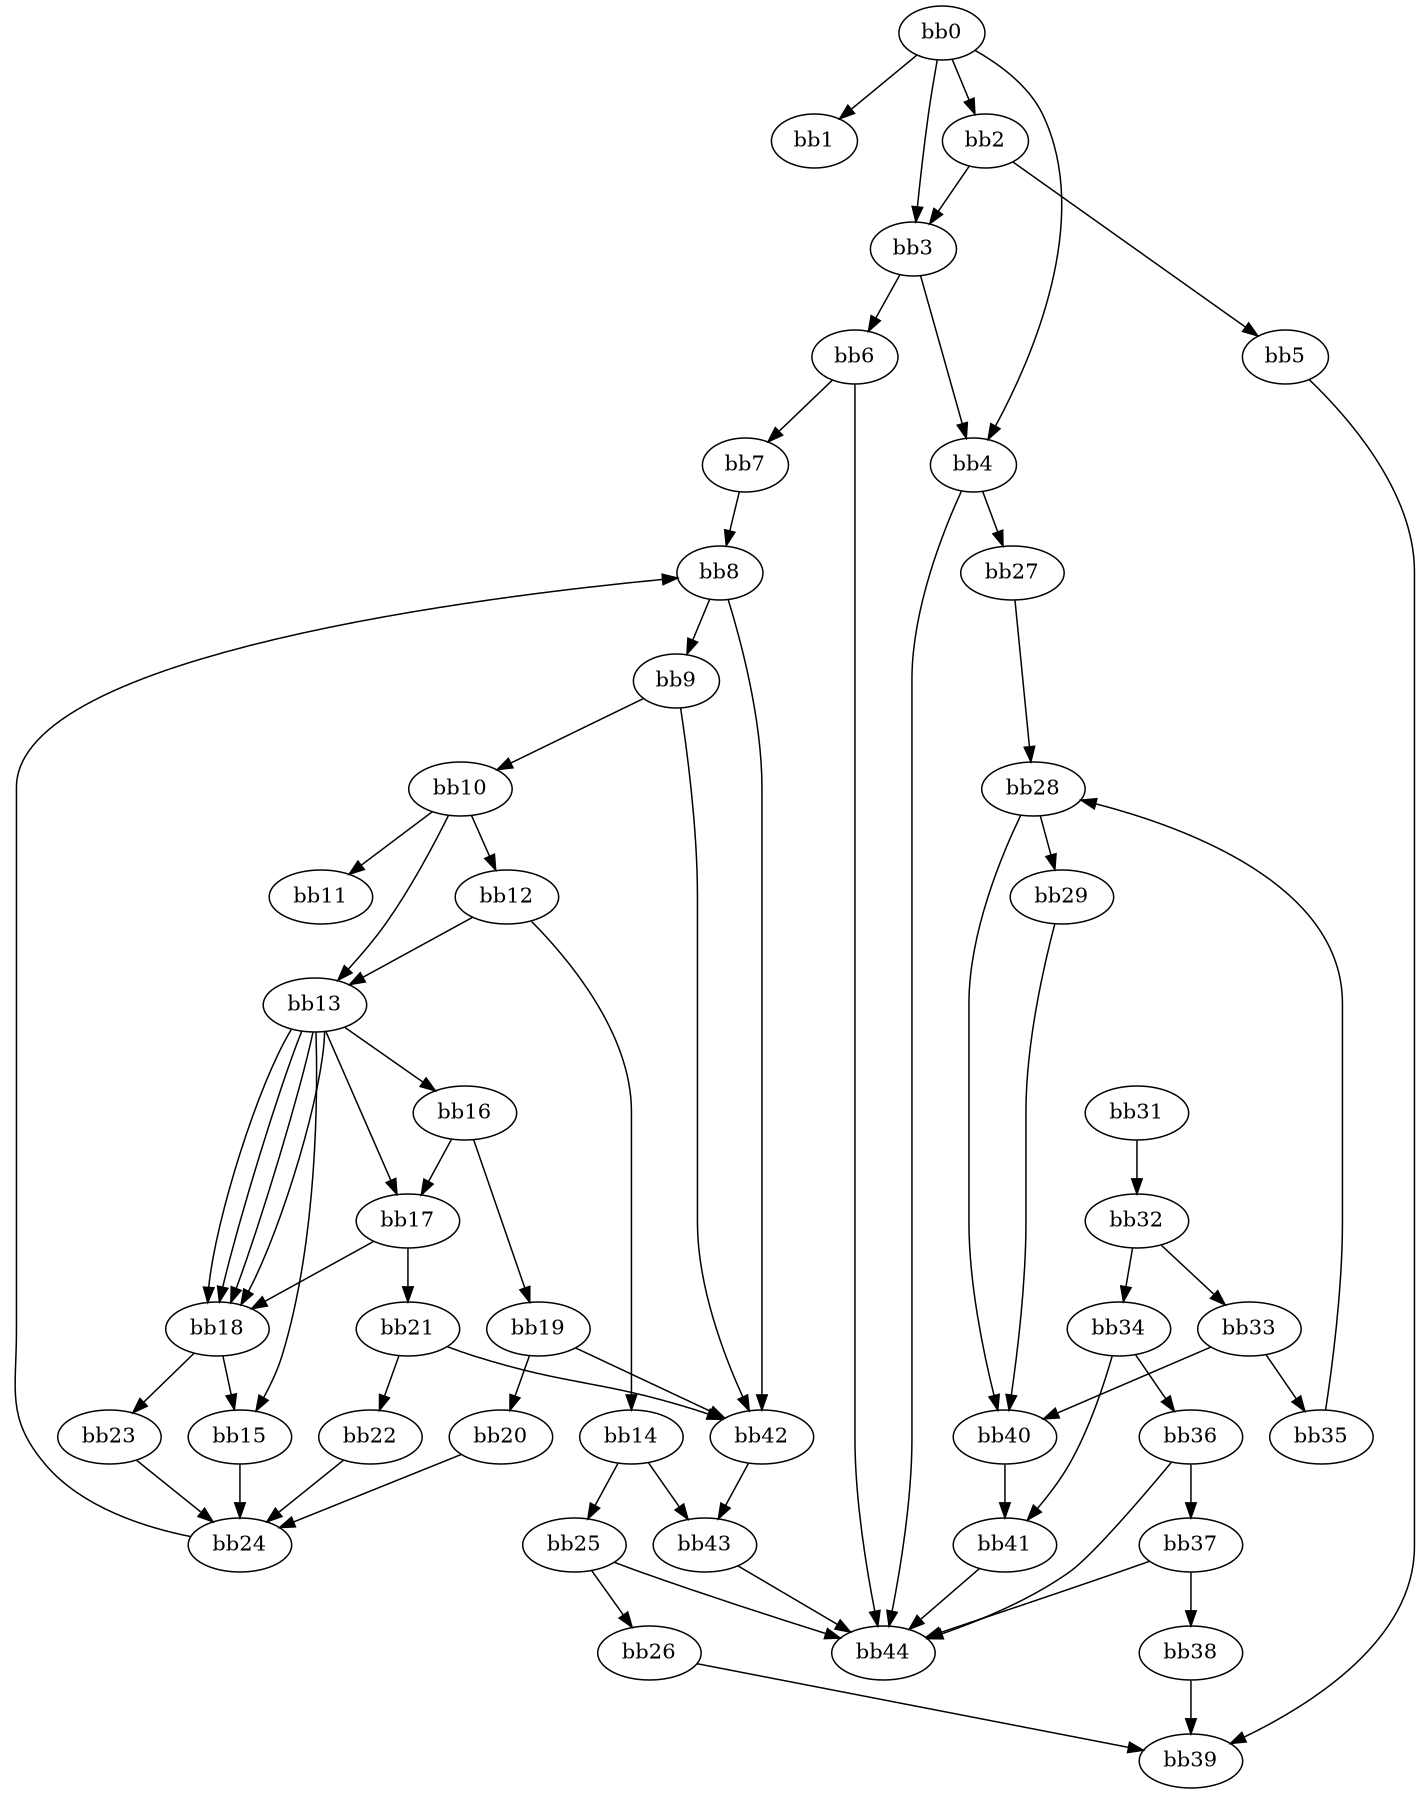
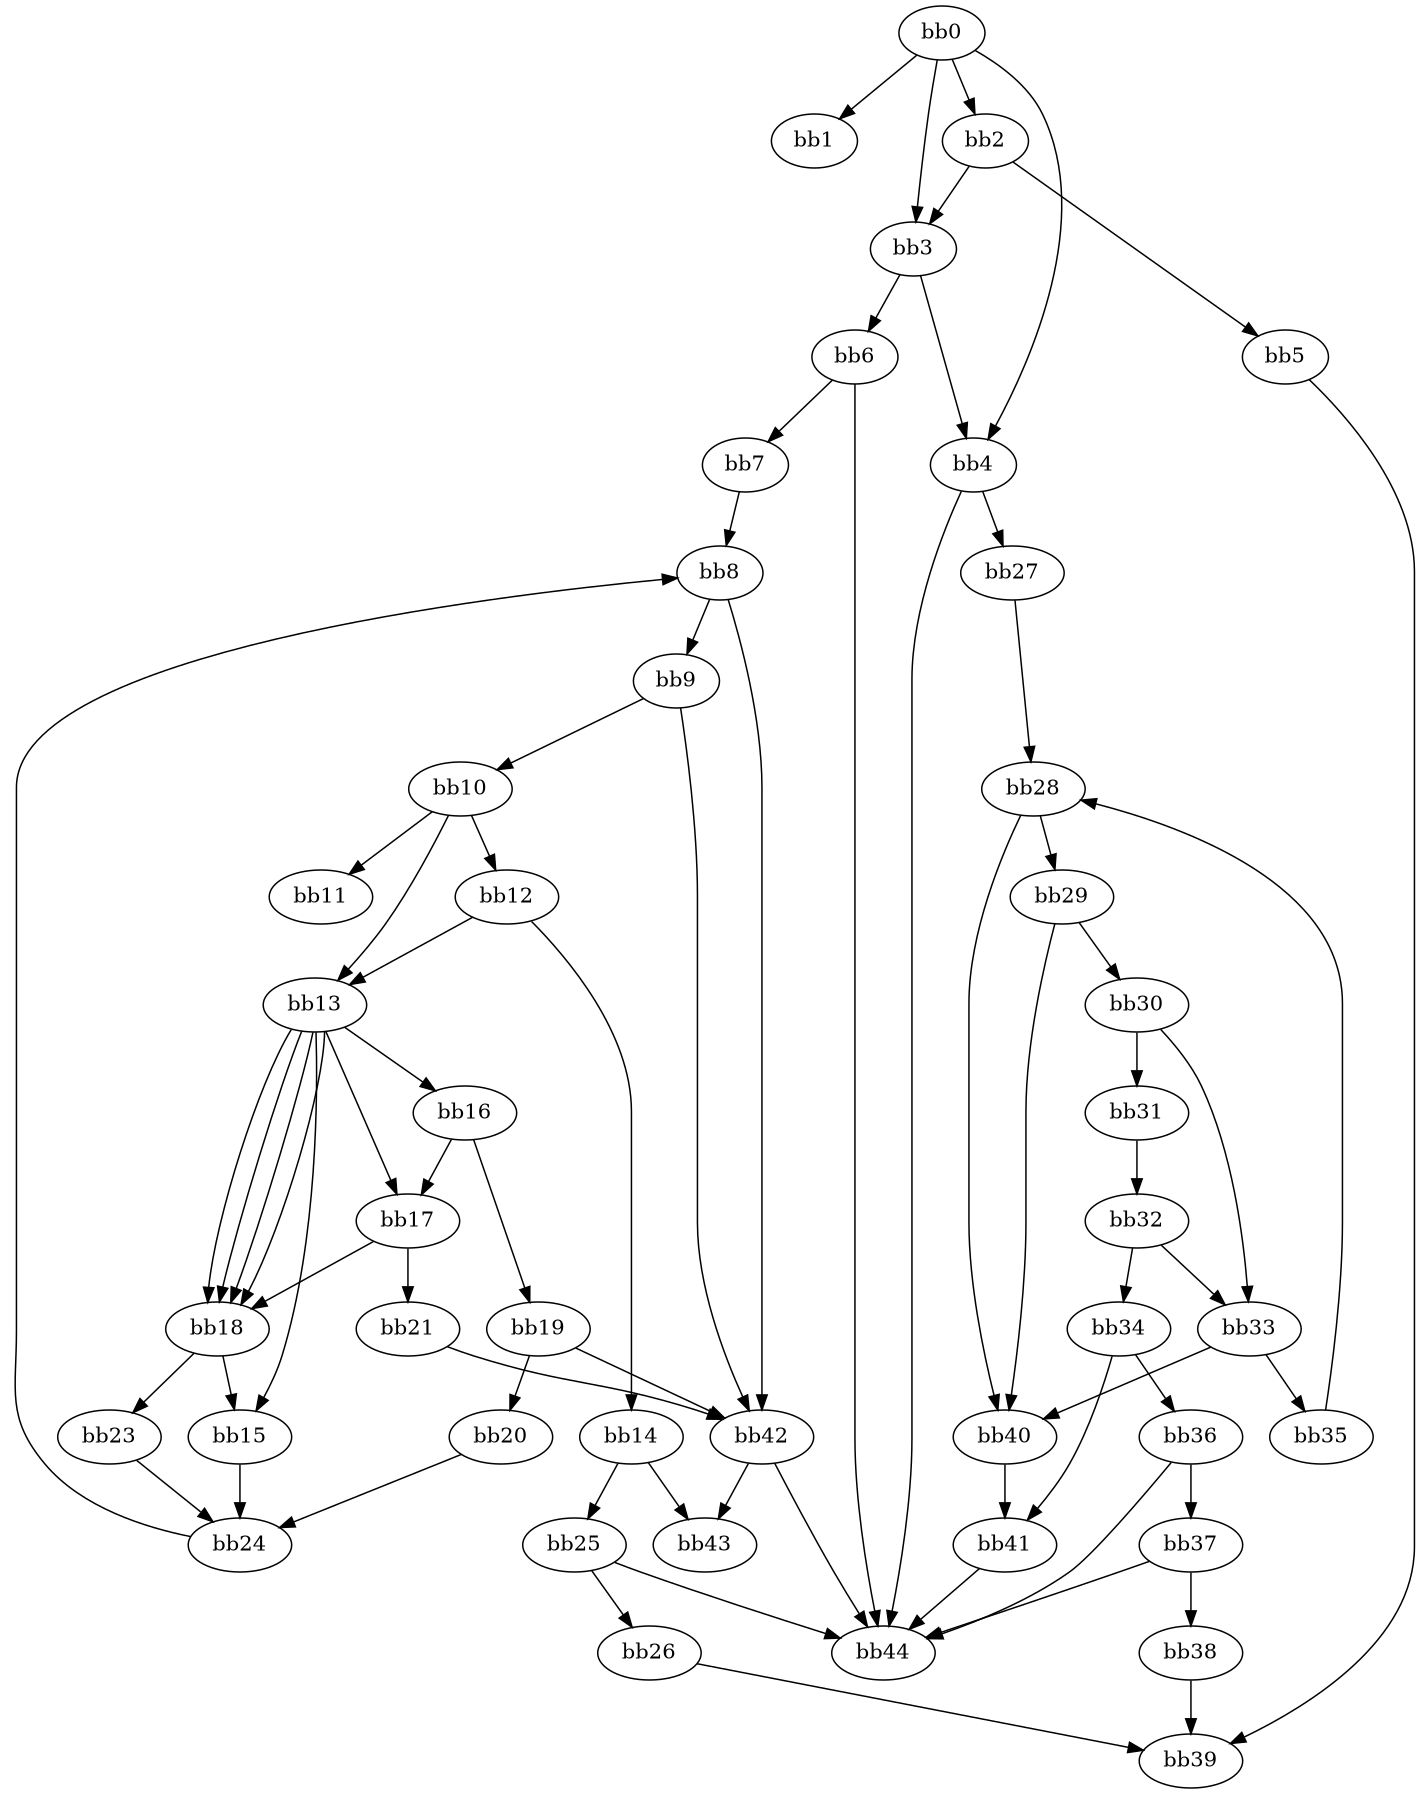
  digraph {
    n1 [label="bb0\l"]
    n2 [label="bb1\l"]
    n3 [label="bb2\l"]
    n4 [label="bb3\l"]
    n5 [label="bb4\l"]
    n6 [label="bb5\l"]
    n7 [label="bb6\l"]
    n8 [label="bb27\l"]
    n9 [label="bb44\l"]
    n10 [label="bb39\l"]
    n11 [label="bb7\l"]
    n12 [label="bb28\l"]
    n13 [label="bb8\l"]
    n14 [label="bb9\l"]
    n15 [label="bb42\l"]
    n16 [label="bb10\l"]
    n17 [label="bb43\l"]
    n18 [label="bb11\l"]
    n19 [label="bb12\l"]
    n20 [label="bb13\l"]
    n21 [label="bb14\l"]
    n22 [label="bb15\l"]
    n23 [label="bb16\l"]
    n24 [label="bb17\l"]
    n25 [label="bb18\l"]
    n26 [label="bb25\l"]
    n27 [label="bb24\l"]
    n28 [label="bb19\l"]
    n29 [label="bb21\l"]
    n30 [label="bb23\l"]
    n31 [label="bb26\l"]
    n32 [label="bb20\l"]
-   n33 [label="bb22\l"]
    n34 [label="bb29\l"]
    n35 [label="bb40\l"]
+   n36 [label="bb30\l"]
    n37 [label="bb41\l"]
    n38 [label="bb31\l"]
    n39 [label="bb33\l"]
    n40 [label="bb32\l"]
    n41 [label="bb34\l"]
    n42 [label="bb35\l"]
    n43 [label="bb36\l"]
    n44 [label="bb37\l"]
    n45 [label="bb38\l"]
    n1 -> n2
    n1 -> n3
    n1 -> n4
    n1 -> n5
    n3 -> n4
    n3 -> n6
    n4 -> n5
    n4 -> n7
    n5 -> n8
    n5 -> n9
    n6 -> n10
    n7 -> n9
    n7 -> n11
    n8 -> n12
    n11 -> n13
    n12 -> n34
    n12 -> n35
    n13 -> n14
    n13 -> n15
    n14 -> n15
    n14 -> n16
    n15 -> n17
    n16 -> n18
    n16 -> n19
    n16 -> n20
-   n17 -> n9
+   n15 -> n9
    n19 -> n20
    n19 -> n21
    n20 -> n22
    n20 -> n23
    n20 -> n24
    n20 -> n25
    n20 -> n25
    n20 -> n25
    n20 -> n25
    n21 -> n17
    n21 -> n26
    n22 -> n27
    n23 -> n24
    n23 -> n28
    n24 -> n25
    n24 -> n29
    n25 -> n22
    n25 -> n30
    n26 -> n9
    n26 -> n31
    n27 -> n13
    n28 -> n15
    n28 -> n32
    n29 -> n15
-   n29 -> n33
    n30 -> n27
    n31 -> n10
    n32 -> n27
-   n33 -> n27
    n34 -> n35
+   n34 -> n36
    n35 -> n37
+   n36 -> n38
+   n36 -> n39
    n37 -> n9
    n38 -> n40
    n39 -> n35
    n39 -> n42
    n40 -> n39
    n40 -> n41
    n41 -> n37
    n41 -> n43
    n42 -> n12
    n43 -> n9
    n43 -> n44
    n44 -> n9
    n44 -> n45
    n45 -> n10
  }
